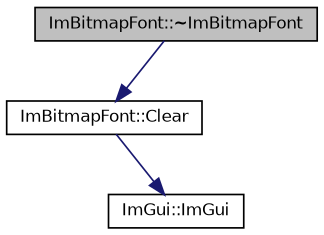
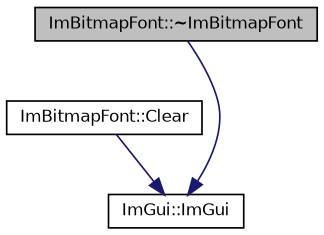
  digraph {
    rankdir=TB
    node [color=black fillcolor=white fontname=Helvetica fontsize=10 shape=record style=filled]
    edge [color=midnightblue fontname=Helvetica fontsize=10 labelfontname=Helvetica labelfontsize=10 style=solid]
    n1 [fillcolor=grey75 fontcolor=black height=0.2 label="ImBitmapFont::~ImBitmapFont" width=0.4]
    n2 [height=0.2 label="ImBitmapFont::Clear" width=0.4]
    n3 [height=0.2 label="ImGui::ImGui" width=0.4]
-   n1 -> n2
+   n1 -> n3
    n2 -> n3
  }
